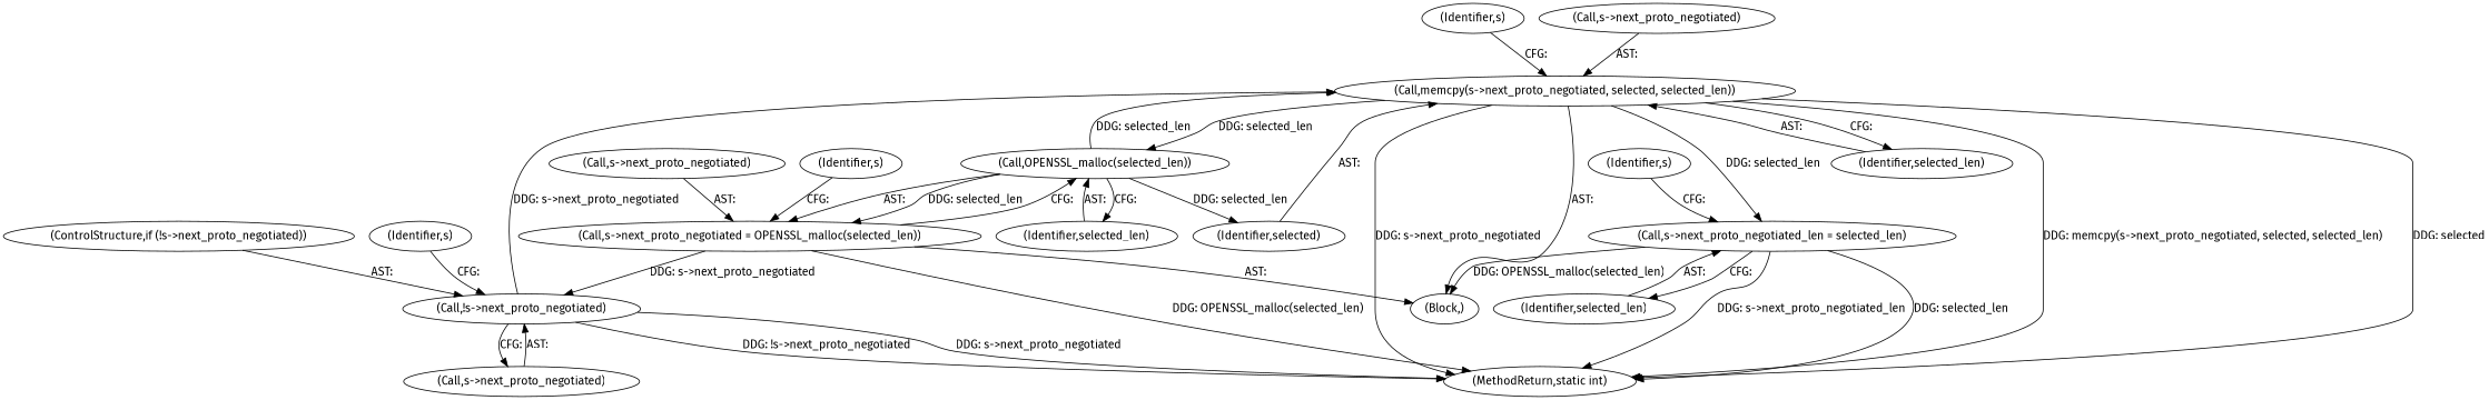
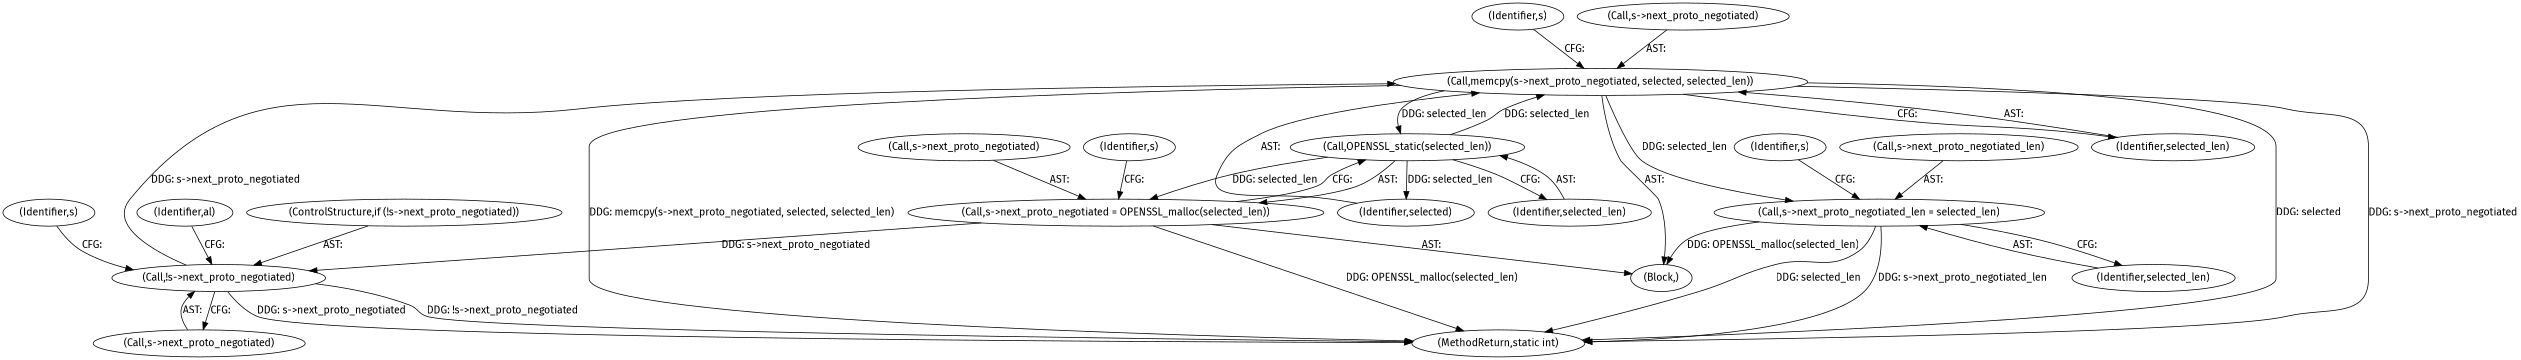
  digraph {
    fontname="Fira Sans"
    node [fontname="Fira Sans"]
    edge [fontname="Fira Sans"]
    n1 [label="(Call,memcpy(s->next_proto_negotiated, selected, selected_len))"]
-   n2 [label="(Call,OPENSSL_malloc(selected_len))"]
+   n2 [label="(Call,OPENSSL_static(selected_len))"]
    n3 [label="(Call,s->next_proto_negotiated_len = selected_len)"]
    n4 [label="(MethodReturn,static int)"]
    n5 [label="(Block,)"]
    n6 [label="(Identifier,selected_len)"]
    n7 [label="(Call,s->next_proto_negotiated = OPENSSL_malloc(selected_len))"]
    n8 [label="(Identifier,selected_len)"]
    n9 [label="(Identifier,selected)"]
    n10 [label="(Identifier,selected_len)"]
    n11 [label="(Call,!s->next_proto_negotiated)"]
    n12 [label="(Call,s->next_proto_negotiated)"]
    n13 [label="(ControlStructure,if (!s->next_proto_negotiated))"]
    n14 [label="(Identifier,s)"]
    n15 [label="(Call,s->next_proto_negotiated)"]
    n16 [label="(Identifier,s)"]
    n17 [label="(Identifier,s)"]
    n18 [label="(Identifier,s)"]
+   n19 [label="(Identifier,al)"]
    n20 [label="(Call,s->next_proto_negotiated)"]
+   n21 [label="(Call,s->next_proto_negotiated_len)"]
    n1 -> n2 [label="DDG: selected_len"]
    n1 -> n3 [label="DDG: selected_len"]
    n1 -> n4 [label="DDG: s->next_proto_negotiated"]
    n1 -> n4 [label="DDG: memcpy(s->next_proto_negotiated, selected, selected_len)"]
    n1 -> n4 [label="DDG: selected"]
    n1 -> n5 [label="AST: "]
    n1 -> n6 [label="CFG: "]
    n2 -> n1 [label="DDG: selected_len"]
    n2 -> n7 [label="AST: "]
    n2 -> n7 [label="DDG: selected_len"]
    n2 -> n8 [label="CFG: "]
    n2 -> n9 [label="DDG: selected_len"]
    n3 -> n4 [label="DDG: s->next_proto_negotiated_len"]
    n3 -> n4 [label="DDG: selected_len"]
    n3 -> n5 [label="DDG: OPENSSL_malloc(selected_len)"]
    n3 -> n10 [label="CFG: "]
    n6 -> n1 [label="AST: "]
    n7 -> n2 [label="CFG: "]
    n7 -> n4 [label="DDG: OPENSSL_malloc(selected_len)"]
    n7 -> n5 [label="AST: "]
    n7 -> n11 [label="DDG: s->next_proto_negotiated"]
    n8 -> n2 [label="AST: "]
    n9 -> n1 [label="AST: "]
    n10 -> n3 [label="AST: "]
    n11 -> n1 [label="DDG: s->next_proto_negotiated"]
    n11 -> n4 [label="DDG: !s->next_proto_negotiated"]
    n11 -> n4 [label="DDG: s->next_proto_negotiated"]
    n11 -> n12 [label="CFG: "]
    n12 -> n11 [label="AST: "]
    n13 -> n11 [label="AST: "]
    n14 -> n3 [label="CFG: "]
    n15 -> n7 [label="AST: "]
    n16 -> n11 [label="CFG: "]
    n17 -> n7 [label="CFG: "]
    n18 -> n1 [label="CFG: "]
+   n19 -> n11 [label="CFG: "]
    n20 -> n1 [label="AST: "]
+   n21 -> n3 [label="AST: "]
  }
